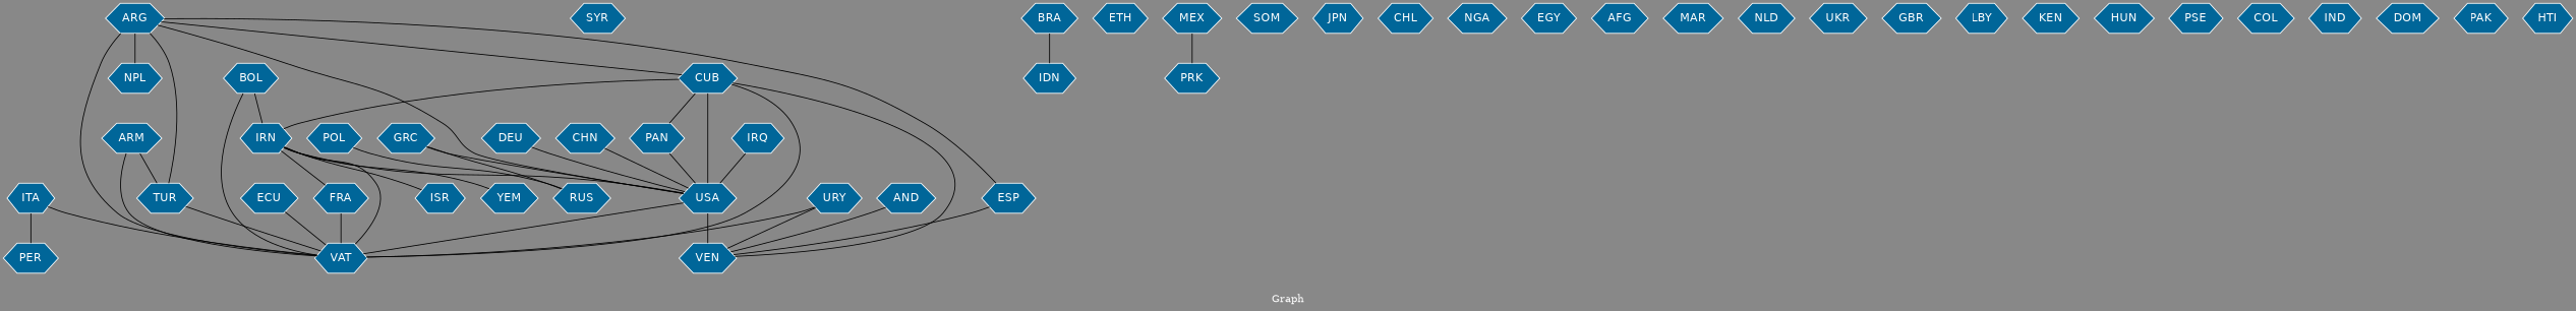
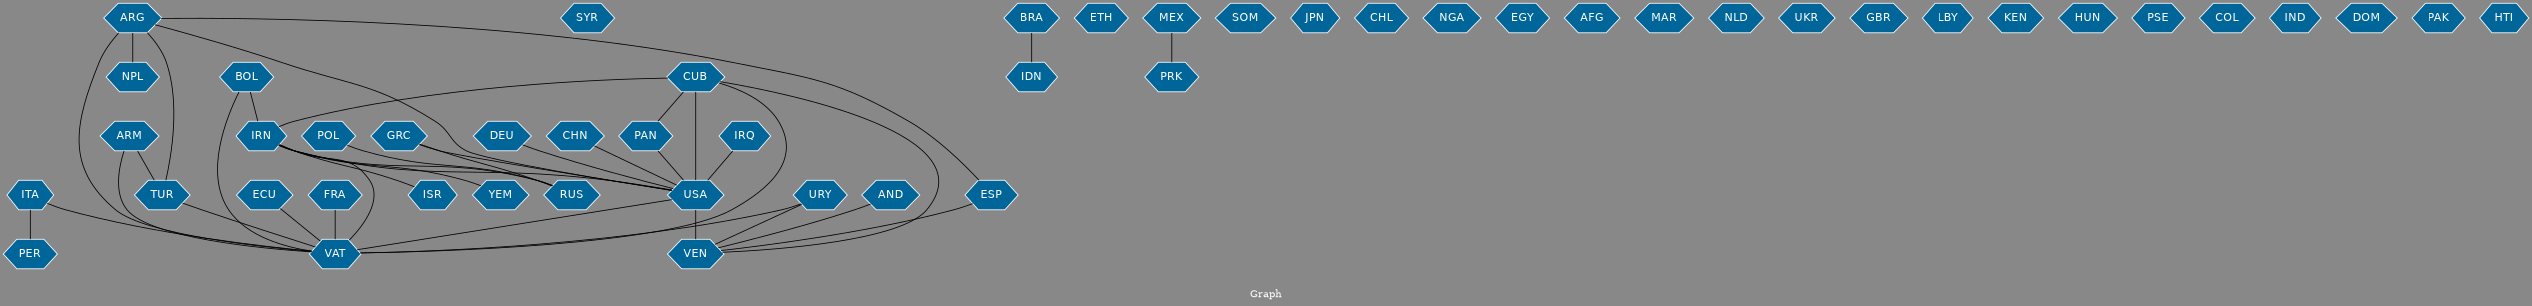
  graph {
    bgcolor="#888888"
    fontcolor=white
    fontsize=12
    label="Graph"
    node [color=white fillcolor="#006699" fontcolor=white fontname=Helvetica shape=hexagon style=filled]
    edge [arrowhead=open color=black fontcolor=white fontname=Courier fontsize=12 weight=1]
    n1 [label=IRN]
    n2 [label=USA]
    n3 [label=VAT]
    n4 [label=ISR]
    n5 [label=RUS]
    n6 [label=YEM]
    n7 [label=VEN]
    n8 [label=PAN]
    n9 [label=CUB]
    n10 [label=SYR]
    n11 [label=BOL]
    n12 [label=ECU]
    n13 [label=BRA]
    n14 [label=IDN]
    n15 [label=ETH]
    n16 [label=PRK]
    n17 [label=ESP]
    n18 [label=ARG]
    n19 [label=NPL]
    n20 [label=TUR]
    n21 [label=SOM]
    n22 [label=ARM]
    n23 [label=JPN]
    n24 [label=FRA]
    n25 [label=CHL]
    n26 [label=DEU]
    n27 [label=NGA]
    n28 [label=GRC]
    n29 [label=EGY]
    n30 [label=AFG]
    n31 [label=MAR]
    n32 [label=NLD]
    n33 [label=AND]
    n34 [label=MEX]
    n35 [label=UKR]
    n36 [label=GBR]
    n37 [label=LBY]
    n38 [label=PER]
    n39 [label=ITA]
    n40 [label=KEN]
    n41 [label=HUN]
    n42 [label=URY]
    n43 [label=PSE]
    n44 [label=COL]
    n45 [label=CHN]
    n46 [label=POL]
    n47 [label=IRQ]
    n48 [label=IND]
    n49 [label=DOM]
    n50 [label=PAK]
    n51 [label=HTI]
    n1 -- n2 [weight=8]
    n1 -- n3
    n1 -- n4 [weight=4]
-   n1 -- n24
+   n1 -- n5
    n1 -- n6 [weight=2]
    n2 -- n3 [weight=4]
    n2 -- n7 [weight=9]
    n8 -- n2 [weight=3]
    n9 -- n1
    n9 -- n2 [weight=28]
    n9 -- n3 [weight=4]
    n9 -- n7
    n9 -- n8 [weight=2]
    n11 -- n1 [weight=2]
    n11 -- n3 [weight=2]
    n12 -- n3
    n13 -- n14
    n17 -- n7 [weight=4]
    n18 -- n2
    n18 -- n3 [weight=2]
-   n18 -- n9
    n18 -- n17 [weight=3]
    n18 -- n19 [weight=6]
    n18 -- n20
    n20 -- n3
    n22 -- n3 [weight=4]
    n22 -- n20
    n24 -- n3 [weight=3]
    n26 -- n2
    n28 -- n2
    n28 -- n5 [weight=2]
    n33 -- n7
    n34 -- n16
    n39 -- n3 [weight=2]
    n39 -- n38
    n42 -- n3
    n42 -- n7
    n45 -- n2
    n46 -- n5
    n47 -- n2
  }
